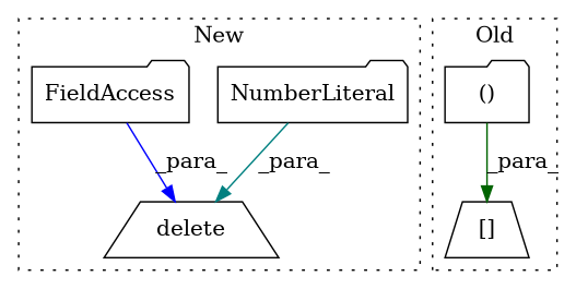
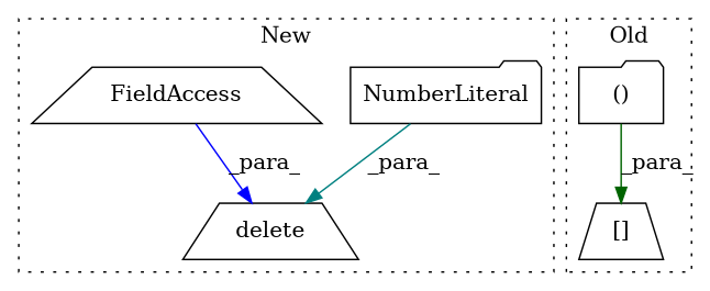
  digraph {
    node [shape=trapezium]
    n1 [a=32 l="7,1" label=delete s="8286,8328"]
    n2 [a=34 l=1 label=NumberLiteral s=8327 shape=folder]
-   n3 [a=22 l=14 label=FieldAccess s=8293 shape=folder]
+   n3 [a=22 l=14 label=FieldAccess s=8293]
    n4 [a=106 l=34 label="()" s=8950 shape=folder]
    n5 [a=2 l="29,2" label="[]" s="8921,8984"]
    subgraph cluster_1 {
      label=New
      style=dotted
      n1
      n2
      n3
    }
    subgraph cluster_2 {
      label=Old
      style=dotted
      n4
      n5
    }
    n2 -> n1 [color=teal label=_para_]
    n3 -> n1 [color=blue label=_para_]
    n4 -> n5 [color=darkgreen label=_para_]
  }
